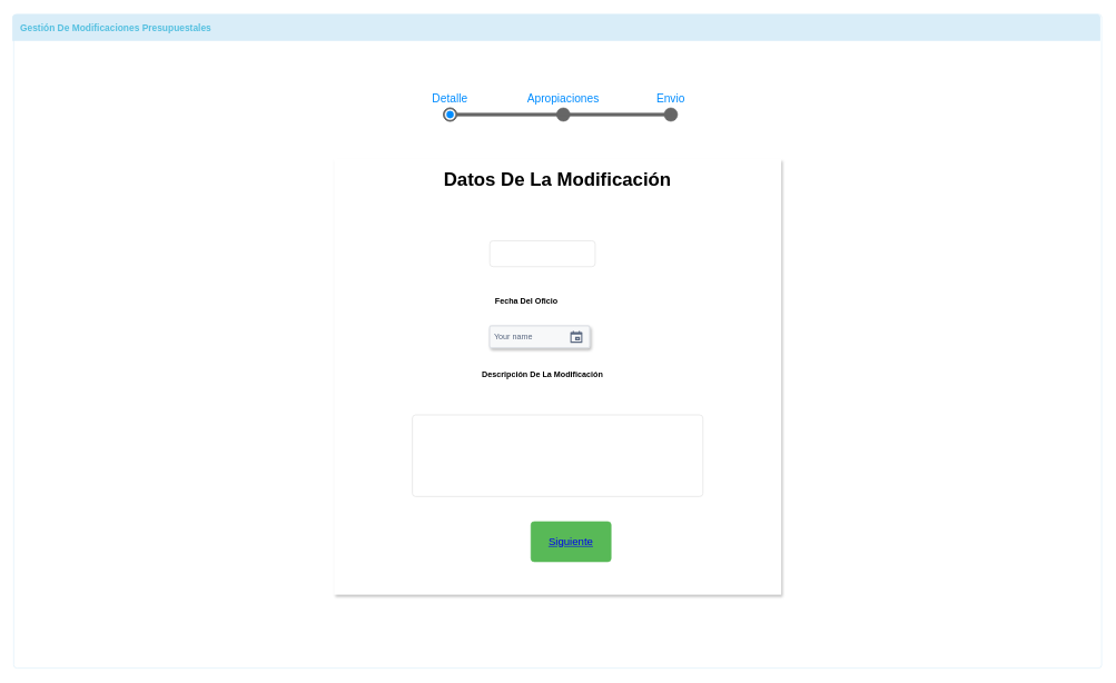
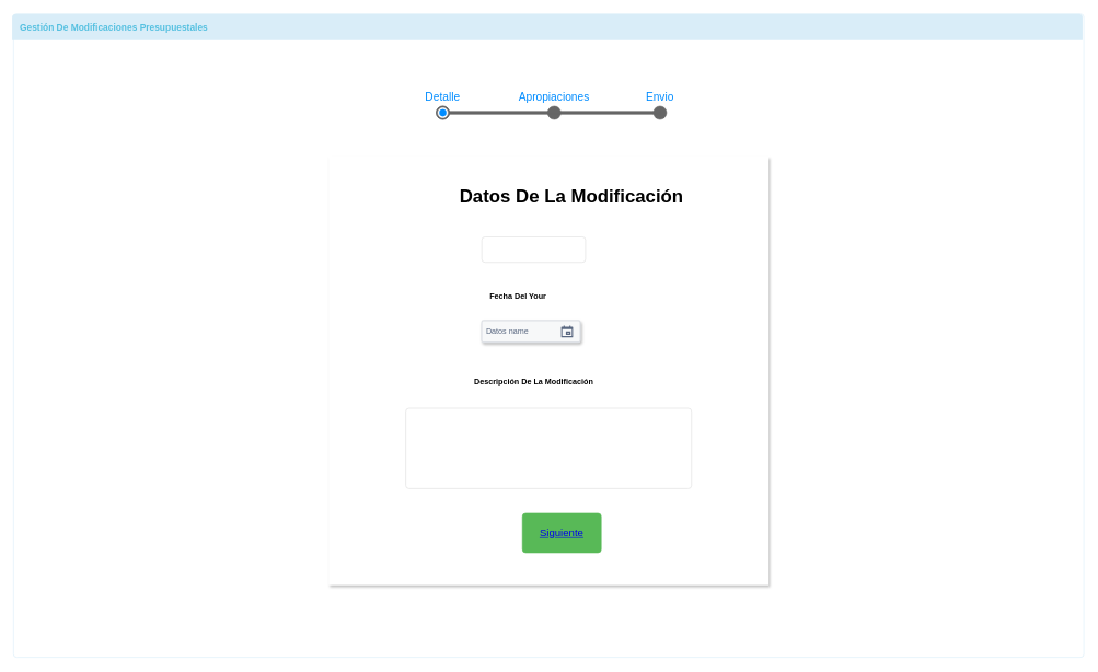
  <mxCell id="0" />
  <mxCell id="1" parent="0" />
  <mxCell id="2" value="&lt;span style=&quot;color: rgb(0 , 0 , 0) ; font-family: &amp;#34;helvetica&amp;#34; , &amp;#34;arial&amp;#34; , sans-serif ; font-size: 0px ; white-space: nowrap&quot;&gt;%3CmxGraphModel%3E%3Croot%3E%3CmxCell%20id%3D%220%22%2F%3E%3CmxCell%20id%3D%221%22%20parent%3D%220%22%2F%3E%3CmxCell%20id%3D%222%22%20value%3D%22%22%20style%3D%22rounded%3D0%3BwhiteSpace%3Dwrap%3Bhtml%3D1%3B%22%20vertex%3D%221%22%20parent%3D%221%22%3E%3CmxGeometry%20x%3D%22274.5%22%20y%3D%22-870%22%20width%3D%221000%22%20height%3D%22790%22%20as%3D%22geometry%22%2F%3E%3C%2FmxCell%3E%3CmxCell%20id%3D%223%22%20value%3D%22%22%20style%3D%22html%3D1%3Bshadow%3D0%3Bdashed%3D0%3Bshape%3Dmxgraph.bootstrap.rrect%3BrSize%3D5%3BfillColor%3D%23ffffff%3BstrokeColor%3D%23dddddd%3BfontSize%3D16%3Balign%3Dleft%3BspacingLeft%3D10%3BwhiteSpace%3Dwrap%3B%22%20vertex%3D%221%22%20parent%3D%221%22%3E%3CmxGeometry%20x%3D%22694.5%22%20y%3D%22-734%22%20width%3D%22156%22%20height%3D%2240%22%20as%3D%22geometry%22%2F%3E%3C%2FmxCell%3E%3CmxCell%20id%3D%224%22%20value%3D%22N%C2%BA%20De%20Oficio%22%20style%3D%22text%3Bhtml%3D1%3BstrokeColor%3Dnone%3BfillColor%3Dnone%3Balign%3Dcenter%3BverticalAlign%3Dmiddle%3BwhiteSpace%3Dwrap%3Brounded%3D0%3BfontStyle%3D1%22%20vertex%3D%221%22%20parent%3D%221%22%3E%3CmxGeometry%20x%3D%22684.5%22%20y%3D%22-764%22%20width%3D%2280%22%20height%3D%2220%22%20as%3D%22geometry%22%2F%3E%3C%2FmxCell%3E%3CmxCell%20id%3D%225%22%20value%3D%22Fecha%20Del%20Oficio%22%20style%3D%22text%3Bhtml%3D1%3BstrokeColor%3Dnone%3BfillColor%3Dnone%3Balign%3Dcenter%3BverticalAlign%3Dmiddle%3BwhiteSpace%3Dwrap%3Brounded%3D0%3BfontStyle%3D1%22%20vertex%3D%221%22%20parent%3D%221%22%3E%3CmxGeometry%20x%3D%22684.5%22%20y%3D%22-674%22%20width%3D%22110%22%20height%3D%2220%22%20as%3D%22geometry%22%2F%3E%3C%2FmxCell%3E%3CmxCell%20id%3D%226%22%20value%3D%22Fecha%20Del%20Oficio%22%20style%3D%22text%3Bhtml%3D1%3BstrokeColor%3Dnone%3BfillColor%3Dnone%3Balign%3Dcenter%3BverticalAlign%3Dmiddle%3BwhiteSpace%3Dwrap%3Brounded%3D0%3BfontStyle%3D1%22%20vertex%3D%221%22%20parent%3D%221%22%3E%3CmxGeometry%20x%3D%22684.5%22%20y%3D%22-574%22%20width%3D%22110%22%20height%3D%2220%22%20as%3D%22geometry%22%2F%3E%3C%2FmxCell%3E%3CmxCell%20id%3D%227%22%20value%3D%22%22%20style%3D%22html%3D1%3Bshadow%3D0%3Bdashed%3D0%3Bshape%3Dmxgraph.bootstrap.rrect%3BrSize%3D5%3BfillColor%3D%23ffffff%3BstrokeColor%3D%23dddddd%3BfontSize%3D16%3Balign%3Dleft%3BspacingLeft%3D10%3BwhiteSpace%3Dwrap%3B%22%20vertex%3D%221%22%20parent%3D%221%22%3E%3CmxGeometry%20x%3D%22694.5%22%20y%3D%22-638%22%20width%3D%22156%22%20height%3D%2240%22%20as%3D%22geometry%22%2F%3E%3C%2FmxCell%3E%3CmxCell%20id%3D%228%22%20value%3D%22Descripci%C3%B3n%20De%20La%20Modificaci%C3%B3n%22%20style%3D%22text%3Bhtml%3D1%3BstrokeColor%3Dnone%3BfillColor%3Dnone%3Balign%3Dcenter%3BverticalAlign%3Dmiddle%3BwhiteSpace%3Dwrap%3Brounded%3D0%3BfontStyle%3D1%22%20vertex%3D%221%22%20parent%3D%221%22%3E%3CmxGeometry%20x%3D%22684.5%22%20y%3D%22-558.5%22%20width%3D%22185%22%20height%3D%2220%22%20as%3D%22geometry%22%2F%3E%3C%2FmxCell%3E%3CmxCell%20id%3D%229%22%20value%3D%22%22%20style%3D%22html%3D1%3Bshadow%3D0%3Bdashed%3D0%3Bshape%3Dmxgraph.bootstrap.rrect%3BrSize%3D5%3BfillColor%3D%23ffffff%3BstrokeColor%3D%23dddddd%3BfontSize%3D16%3Balign%3Dleft%3BspacingLeft%3D10%3BwhiteSpace%3Dwrap%3B%22%20vertex%3D%221%22%20parent%3D%221%22%3E%3CmxGeometry%20x%3D%22579.5%22%20y%3D%22-514%22%20width%3D%22430%22%20height%3D%22126%22%20as%3D%22geometry%22%2F%3E%3C%2FmxCell%3E%3CmxCell%20id%3D%2210%22%20value%3D%22%26lt%3Bb%26gt%3B%26lt%3Bfont%20style%3D%26quot%3Bfont-size%3A%2028px%26quot%3B%26gt%3BDatos%20De%20La%20Solicitud%26lt%3B%2Ffont%26gt%3B%26lt%3B%2Fb%26gt%3B%22%20style%3D%22text%3Bhtml%3D1%3BstrokeColor%3Dnone%3BfillColor%3Dnone%3Balign%3Dcenter%3BverticalAlign%3Dmiddle%3BwhiteSpace%3Dwrap%3Brounded%3D0%3B%22%20vertex%3D%221%22%20parent%3D%221%22%3E%3CmxGeometry%20x%3D%22524.5%22%20y%3D%22-844%22%20width%3D%22480%22%20height%3D%2230%22%20as%3D%22geometry%22%2F%3E%3C%2FmxCell%3E%3C%2Froot%3E%3C%2FmxGraphModel%3E&lt;/span&gt;" style="html=1;shadow=0;dashed=0;shape=mxgraph.bootstrap.rrect;align=center;rSize=5;strokeColor=#D9EDF8;fillColor=#ffffff;fontColor=#f0f0f0;spacingTop=30;whiteSpace=wrap;" parent="1" vertex="1"><mxGeometry x="20" y="20.5" width="1630" height="980" as="geometry" /></mxCell>
  <mxCell id="3" value="Gestión De Modificaciones Presupuestales&amp;nbsp;" style="html=1;shadow=0;dashed=0;shape=mxgraph.bootstrap.topButton;rSize=5;strokeColor=none;fillColor=#D9EDF8;fontColor=#55C0E0;fontSize=14;fontStyle=1;align=left;spacingLeft=10;whiteSpace=wrap;resizeWidth=1;" parent="2" vertex="1"><mxGeometry width="1630" height="40" relative="1" as="geometry"><mxPoint x="-2" as="offset" /></mxGeometry></mxCell>
  <mxCell id="4" value="&amp;nbsp; &amp;nbsp; &amp;nbsp; &amp;nbsp; &amp;nbsp; &amp;nbsp; &amp;nbsp; &amp;nbsp; &amp;nbsp; &amp;nbsp;" style="strokeWidth=1;shadow=0;dashed=0;align=center;html=1;shape=mxgraph.mockup.navigation.stepBar;strokeColor=#666666;textColor=#666666;textColor2=#008CFF;mainText=+Detalle,Apropiaciones, Envio;textSize=17;fillColor=#f5f5f5;overflow=fill;fontSize=17;fontColor=#333333;connectable=1;snapToPoint=0;autosize=0;noLabel=0;" parent="2" vertex="1"><mxGeometry x="592.267" y="116.436" width="445.466" height="48.515" as="geometry" /></mxCell>
  <mxCell id="5" value="" style="rounded=0;whiteSpace=wrap;html=1;strokeColor=none;shadow=1;" parent="2" vertex="1"><mxGeometry x="480" y="217" width="670" height="653" as="geometry" /></mxCell>
  <mxCell id="6" value="" style="html=1;shadow=0;dashed=0;shape=mxgraph.bootstrap.rrect;rSize=5;fillColor=#ffffff;strokeColor=#dddddd;fontSize=16;align=left;spacingLeft=10;whiteSpace=wrap;" parent="2" vertex="1"><mxGeometry x="713.252" y="339.604" width="157.938" height="38.812" as="geometry" /></mxCell>
- <mxCell id="7" value="Fecha Del Oficio" style="text;html=1;strokeColor=none;fillColor=none;align=center;verticalAlign=middle;whiteSpace=wrap;rounded=0;fontStyle=1" parent="2" vertex="1"><mxGeometry x="713.127" y="420.351" width="111.366" height="19.406" as="geometry" /></mxCell>
- <mxCell id="8" value="Descripción De La Modificación" style="text;html=1;strokeColor=none;fillColor=none;align=center;verticalAlign=middle;whiteSpace=wrap;rounded=0;fontStyle=1" parent="2" vertex="1"><mxGeometry x="698.627" y="530.391" width="187.298" height="19.406" as="geometry" /></mxCell>
+ <mxCell id="7" value="Fecha Del Your" style="text;html=1;strokeColor=none;fillColor=none;align=center;verticalAlign=middle;whiteSpace=wrap;rounded=0;fontStyle=1" parent="2" vertex="1"><mxGeometry x="713.127" y="420.351" width="111.366" height="19.406" as="geometry" /></mxCell>
+ <mxCell id="8" value="Descripción De La Modificación" style="text;html=1;strokeColor=none;fillColor=none;align=center;verticalAlign=middle;whiteSpace=wrap;rounded=0;fontStyle=1" parent="2" vertex="1"><mxGeometry x="698.627" y="550.391" width="187.298" height="19.406" as="geometry" /></mxCell>
  <mxCell id="9" value="" style="html=1;shadow=0;dashed=0;shape=mxgraph.bootstrap.rrect;rSize=5;fillColor=#ffffff;strokeColor=#dddddd;fontSize=16;align=left;spacingLeft=10;whiteSpace=wrap;" parent="2" vertex="1"><mxGeometry x="597.323" y="600.569" width="435.342" height="122.257" as="geometry" /></mxCell>
- <mxCell id="10" value="&lt;b&gt;&lt;font style=&quot;font-size: 28px&quot;&gt;Datos De La Modificación&lt;/font&gt;&lt;/b&gt;" style="text;html=1;strokeColor=none;fillColor=none;align=center;verticalAlign=middle;whiteSpace=wrap;rounded=0;" parent="2" vertex="1"><mxGeometry x="572.019" y="232.871" width="485.963" height="29.109" as="geometry" /></mxCell>
- <mxCell id="11" value="Your name" style="rounded=1;arcSize=9;fillColor=#F7F8F9;align=left;spacingLeft=5;strokeColor=#DEE1E6;html=1;strokeWidth=2;fontColor=#596780;fontSize=12;shadow=1;" parent="2" vertex="1"><mxGeometry x="713" y="467" width="150" height="33" as="geometry" /></mxCell>
+ <mxCell id="10" value="&lt;b&gt;&lt;font style=&quot;font-size: 28px&quot;&gt;Datos De La Modificación&lt;/font&gt;&lt;/b&gt;" style="text;html=1;strokeColor=none;fillColor=none;align=center;verticalAlign=middle;whiteSpace=wrap;rounded=0;" parent="2" vertex="1"><mxGeometry x="607.019" y="262.871" width="485.963" height="29.109" as="geometry" /></mxCell>
+ <mxCell id="11" value="Datos name" style="rounded=1;arcSize=9;fillColor=#F7F8F9;align=left;spacingLeft=5;strokeColor=#DEE1E6;html=1;strokeWidth=2;fontColor=#596780;fontSize=12;shadow=1;" parent="2" vertex="1"><mxGeometry x="713" y="467" width="150" height="33" as="geometry" /></mxCell>
  <mxCell id="12" value="" style="shape=mxgraph.gmdl.calendar;fillColor=#5A6881;strokeColor=none" parent="11" vertex="1"><mxGeometry x="1" y="0.5" width="18" height="18" relative="1" as="geometry"><mxPoint x="-29" y="-9" as="offset" /></mxGeometry></mxCell>
  <mxCell id="13" value="&lt;a href=&quot;data:page/id,bQaWnmrCuwY2cVPYgqx6&quot;&gt;Siguiente&lt;/a&gt;" style="html=1;shadow=0;dashed=0;shape=mxgraph.bootstrap.rrect;rSize=5;fillColor=#58B957;align=center;strokeColor=#58B957;fontColor=#ffffff;fontSize=16;whiteSpace=wrap;" parent="2" vertex="1"><mxGeometry x="775" y="760.5" width="120" height="60" as="geometry" /></mxCell>
